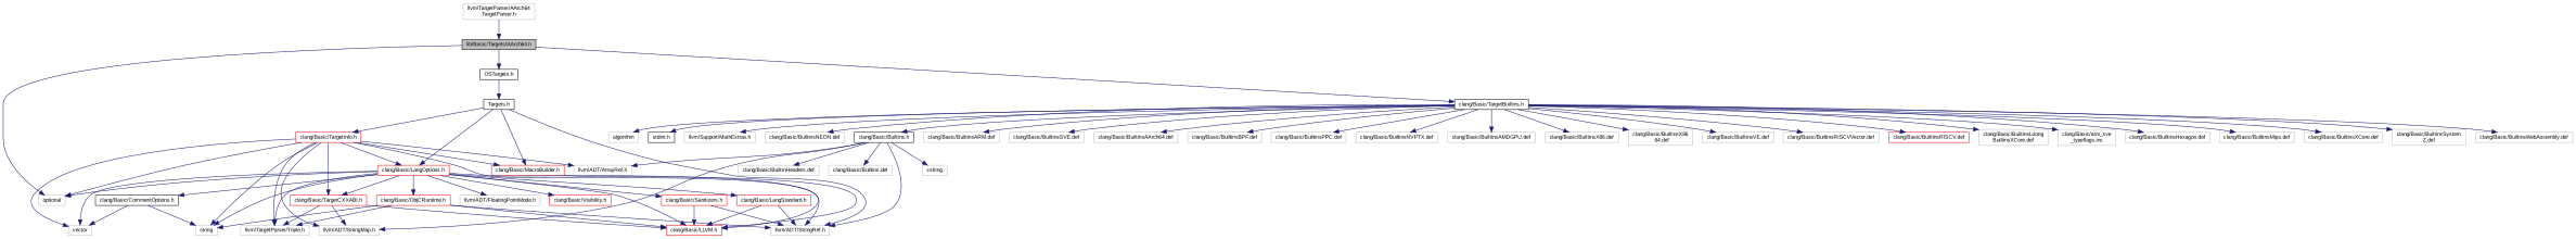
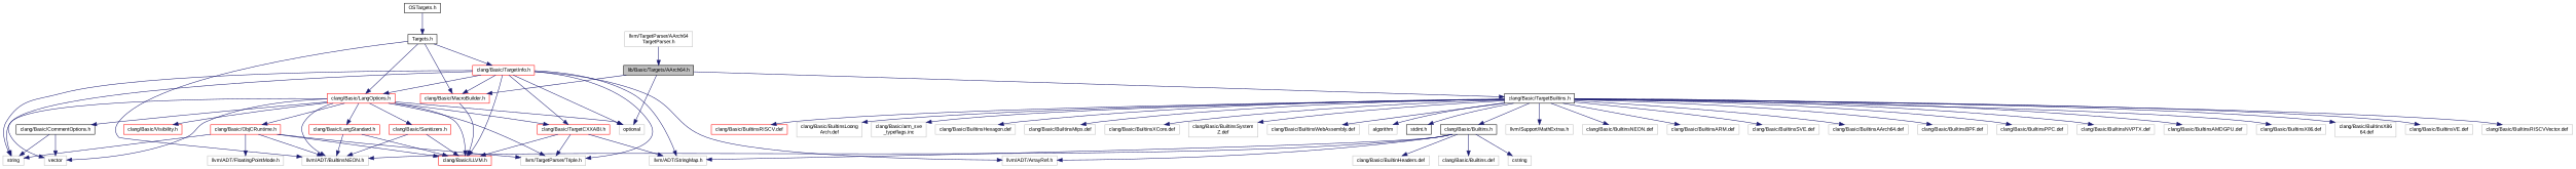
  digraph {
    fontname="Liberation Sans"
    node [color=grey75 fontname="Liberation Sans" fontsize=10 shape=record]
    edge [color=midnightblue fontname="Liberation Sans" fontsize=10 labelfontname=Helvetica labelfontsize=10 style=solid]
    n1 [color=black fillcolor=grey75 fontcolor=black height=0.2 label="lib/Basic/Targets/AArch64.h" style=filled width=0.4]
    n2 [color=black height=0.2 label="OSTargets.h" width=0.4]
    n3 [height=0.2 label=optional width=0.4]
    n4 [color=black height=0.2 label="clang/Basic/TargetBuiltins.h" width=0.4]
    n5 [color=black height=0.2 label="Targets.h" width=0.4]
    n6 [height=0.2 label=algorithm width=0.4]
    n7 [color=black height=0.2 label="stdint.h" width=0.4]
    n8 [color=black height=0.2 label="clang/Basic/Builtins.h" width=0.4]
    n9 [height=0.2 label="llvm/Support/MathExtras.h" width=0.4]
    n10 [height=0.2 label="clang/Basic/BuiltinsNEON.def" width=0.4]
    n11 [height=0.2 label="clang/Basic/BuiltinsARM.def" width=0.4]
    n12 [height=0.2 label="clang/Basic/BuiltinsSVE.def" width=0.4]
    n13 [height=0.2 label="clang/Basic/BuiltinsAArch64.def" width=0.4]
    n14 [height=0.2 label="clang/Basic/BuiltinsBPF.def" width=0.4]
    n15 [height=0.2 label="clang/Basic/BuiltinsPPC.def" width=0.4]
    n16 [height=0.2 label="clang/Basic/BuiltinsNVPTX.def" width=0.4]
    n17 [height=0.2 label="clang/Basic/BuiltinsAMDGPU.def" width=0.4]
    n18 [height=0.2 label="clang/Basic/BuiltinsX86.def" width=0.4]
    n19 [height=0.2 label="clang/Basic/BuiltinsX86\l_64.def" width=0.4]
    n20 [height=0.2 label="clang/Basic/BuiltinsVE.def" width=0.4]
    n21 [height=0.2 label="clang/Basic/BuiltinsRISCVVector.def" width=0.4]
    n22 [color=red height=0.2 label="clang/Basic/BuiltinsRISCV.def" width=0.4]
-   n23 [height=0.2 label="clang/Basic/BuiltinsLoong\lBuiltinsXCore.def" width=0.4]
+   n23 [height=0.2 label="clang/Basic/BuiltinsLoong\lArch.def" width=0.4]
    n24 [height=0.2 label="clang/Basic/arm_sve\l_typeflags.inc" width=0.4]
    n25 [height=0.2 label="clang/Basic/BuiltinsHexagon.def" width=0.4]
    n26 [height=0.2 label="clang/Basic/BuiltinsMips.def" width=0.4]
    n27 [height=0.2 label="clang/Basic/BuiltinsXCore.def" width=0.4]
    n28 [height=0.2 label="clang/Basic/BuiltinsSystem\lZ.def" width=0.4]
    n29 [height=0.2 label="clang/Basic/BuiltinsWebAssembly.def" width=0.4]
    n30 [height=0.2 label="llvm/TargetParser/AArch64\lTargetParser.h" width=0.4]
    n31 [color=red height=0.2 label="clang/Basic/LangOptions.h" width=0.4]
-   n32 [height=0.2 label="llvm/ADT/StringRef.h" width=0.4]
+   n32 [height=0.2 label="llvm/ADT/BuiltinsNEON.h" width=0.4]
    n33 [color=red height=0.2 label="clang/Basic/MacroBuilder.h" width=0.4]
    n34 [color=red height=0.2 label="clang/Basic/TargetInfo.h" width=0.4]
    n35 [color=black height=0.2 label="clang/Basic/CommentOptions.h" width=0.4]
    n36 [height=0.2 label=string width=0.4]
    n37 [height=0.2 label=vector width=0.4]
    n38 [color=red height=0.2 label="clang/Basic/LLVM.h" width=0.4]
    n39 [color=red height=0.2 label="clang/Basic/LangStandard.h" width=0.4]
    n40 [color=red height=0.2 label="clang/Basic/ObjCRuntime.h" width=0.4]
    n41 [height=0.2 label="llvm/TargetParser/Triple.h" width=0.4]
    n42 [color=red height=0.2 label="clang/Basic/Sanitizers.h" width=0.4]
    n43 [color=red height=0.2 label="clang/Basic/TargetCXXABI.h" width=0.4]
    n44 [color=red height=0.2 label="clang/Basic/Visibility.h" width=0.4]
    n45 [height=0.2 label="llvm/ADT/FloatingPointMode.h" width=0.4]
    n46 [height=0.2 label="llvm/ADT/StringMap.h" width=0.4]
    n47 [height=0.2 label="llvm/ADT/ArrayRef.h" width=0.4]
    n48 [height=0.2 label=cstring width=0.4]
    n49 [height=0.2 label="clang/Basic/BuiltinHeaders.def" width=0.4]
    n50 [height=0.2 label="clang/Basic/Builtins.def" width=0.4]
-   n1 -> n2
+   n1 -> n33
    n1 -> n3
    n1 -> n4
    n2 -> n5
    n4 -> n6
    n4 -> n7
    n4 -> n8
    n4 -> n9
    n4 -> n10
    n4 -> n11
    n4 -> n12
    n4 -> n13
    n4 -> n14
    n4 -> n15
    n4 -> n16
    n4 -> n17
    n4 -> n18
    n4 -> n19
    n4 -> n20
    n4 -> n21
    n4 -> n22
    n4 -> n23
    n4 -> n24
    n4 -> n25
    n4 -> n26
    n4 -> n27
    n4 -> n28
    n4 -> n29
    n5 -> n31
    n5 -> n32
    n5 -> n33
    n5 -> n34
    n8 -> n32
    n8 -> n46
    n8 -> n47
    n8 -> n48
    n8 -> n49
    n8 -> n50
    n30 -> n1
    n31 -> n3
    n31 -> n32
    n31 -> n35
    n31 -> n36
    n31 -> n37
    n31 -> n38
    n31 -> n39
    n31 -> n40
    n31 -> n41
    n31 -> n42
    n31 -> n43
    n31 -> n44
-   n31 -> n45
+   n40 -> n45
    n33 -> n38
    n34 -> n3
    n34 -> n31
    n34 -> n33
    n34 -> n36
    n34 -> n37
    n34 -> n38
    n34 -> n41
    n34 -> n43
    n34 -> n46
    n34 -> n47
    n35 -> n36
    n35 -> n37
    n39 -> n32
    n39 -> n38
    n40 -> n32
    n40 -> n36
    n40 -> n38
    n40 -> n41
    n42 -> n32
    n42 -> n38
    n43 -> n38
    n43 -> n41
    n43 -> n46
  }
